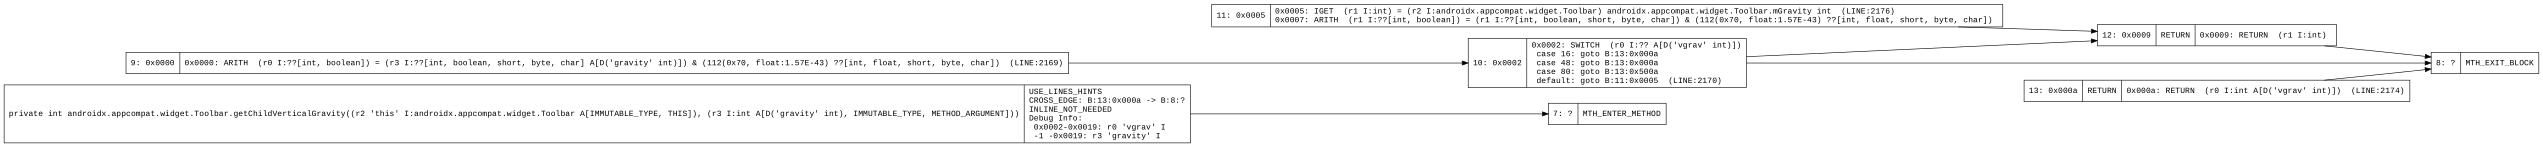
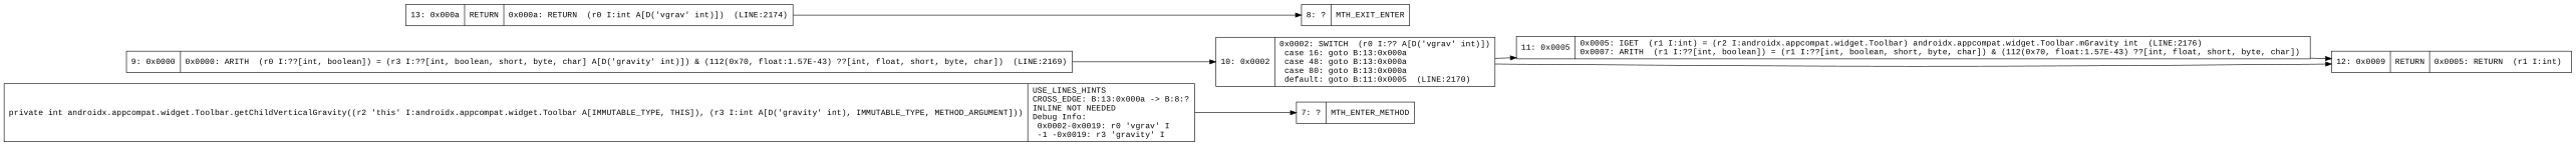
  digraph {
    fontname="Liberation Mono"
    rankdir=LR
    node [fontname="Liberation Mono" shape=record]
    edge [fontname="Liberation Mono"]
    n1 [label="{7\:\ ?|MTH_ENTER_METHOD\l}"]
    n2 [label="{9\:\ 0x0000|0x0000: ARITH  (r0 I:??[int, boolean]) = (r3 I:??[int, boolean, short, byte, char] A[D('gravity' int)]) & (112(0x70, float:1.57E\-43) ??[int, float, short, byte, char])  (LINE:2169)\l}"]
-   n3 [label="{10\:\ 0x0002|0x0002: SWITCH  (r0 I:?? A[D('vgrav' int)])\l case 16: goto B:13:0x000a\l case 48: goto B:13:0x000a\l case 80: goto B:13:0x500a\l default: goto B:11:0x0005  (LINE:2170)\l}"]
+   n3 [label="{10\:\ 0x0002|0x0002: SWITCH  (r0 I:?? A[D('vgrav' int)])\l case 16: goto B:13:0x000a\l case 48: goto B:13:0x000a\l case 80: goto B:13:0x000a\l default: goto B:11:0x0005  (LINE:2170)\l}"]
    n4 [label="{11\:\ 0x0005|0x0005: IGET  (r1 I:int) = (r2 I:androidx.appcompat.widget.Toolbar) androidx.appcompat.widget.Toolbar.mGravity int  (LINE:2176)\l0x0007: ARITH  (r1 I:??[int, boolean]) = (r1 I:??[int, boolean, short, byte, char]) & (112(0x70, float:1.57E\-43) ??[int, float, short, byte, char]) \l}"]
-   n5 [label="{12\:\ 0x0009|RETURN\l|0x0009: RETURN  (r1 I:int) \l}"]
+   n5 [label="{12\:\ 0x0009|RETURN\l|0x0005: RETURN  (r1 I:int) \l}"]
    n6 [label="{13\:\ 0x000a|RETURN\l|0x000a: RETURN  (r0 I:int A[D('vgrav' int)])  (LINE:2174)\l}"]
-   n7 [label="{8\:\ ?|MTH_EXIT_BLOCK\l}"]
+   n7 [label="{8\:\ ?|MTH_EXIT_ENTER\l}"]
    n8 [label="{private int androidx.appcompat.widget.Toolbar.getChildVerticalGravity((r2 'this' I:androidx.appcompat.widget.Toolbar A[IMMUTABLE_TYPE, THIS]), (r3 I:int A[D('gravity' int), IMMUTABLE_TYPE, METHOD_ARGUMENT]))  | USE_LINES_HINTS\lCROSS_EDGE: B:13:0x000a \-\> B:8:?\lINLINE_NOT_NEEDED\lDebug Info:\l  0x0002\-0x0019: r0 'vgrav' I\l  \-1 \-0x0019: r3 'gravity' I\l}"]
    n2 -> n3
-   n3 -> n7
+   n3 -> n4
    n3 -> n5
    n4 -> n5
-   n5 -> n7
    n6 -> n7
    n8 -> n1
  }
